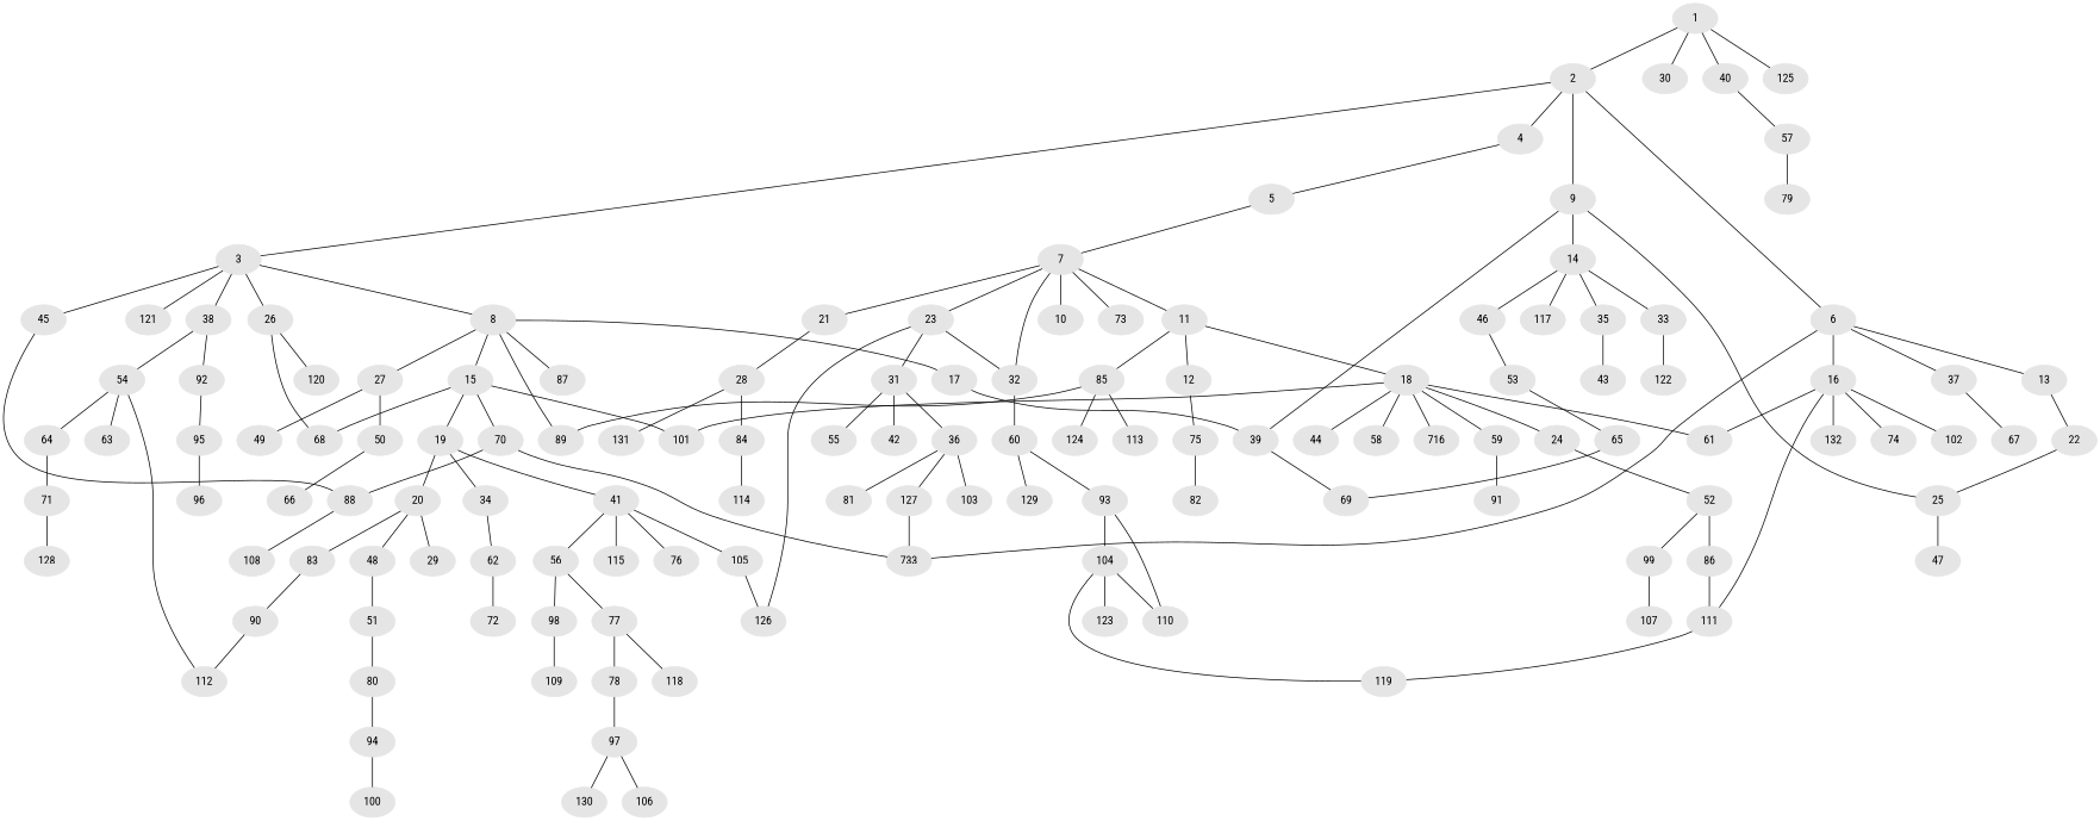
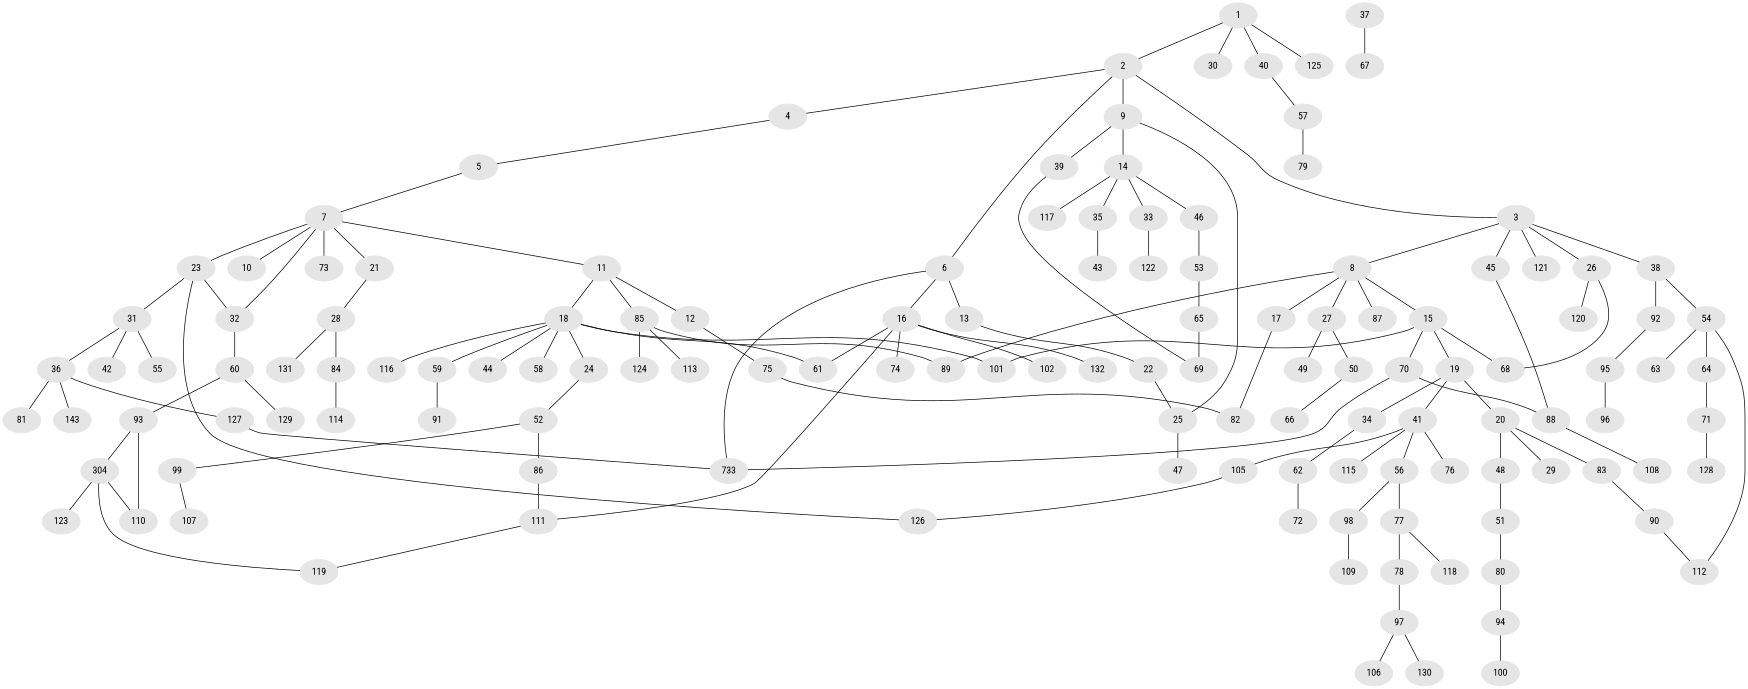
  graph {
    fontname="Roboto Condensed"
    node [color=gray90 fontname="Roboto Condensed" style=filled]
    edge [fontname="Roboto Condensed"]
    1
    2
    30
    40
    125
    3
    4
    6
    9
    57
    8
    26
    38
    45
    121
    5
    13
    16
    37
    n20 [label=733]
    14
    25
    39
    15
    17
    27
    87
    89
    68
    120
    54
    92
    88
    7
    10
    11
    21
    23
    32
    73
    22
    61
    74
    102
    111
    132
    67
    12
    18
    85
    28
    31
    126
    60
    19
    70
    101
    49
    50
    33
    35
    46
    117
    47
    69
    75
    24
    44
    58
    59
-   116 [label=716]
+   116
    113
    124
    82
    122
    43
    53
    20
    34
    41
    119
    52
    91
    29
    48
    83
    62
    56
    76
    105
    115
    51
    90
    84
    131
    36
    42
    55
    86
    99
    66
    114
    81
-   103
+   103 [label=143]
    127
    93
    129
    72
    63
    64
    112
    95
    79
    77
    98
    108
    65
    80
    94
    107
    71
    78
    118
    109
-   104
+   104 [label=304]
    110
    128
    97
    106
    130
    100
    96
    123
    1 -- 2
    1 -- 30
    1 -- 40
    1 -- 125
    2 -- 3
    2 -- 4
    2 -- 6
    2 -- 9
    40 -- 57
    3 -- 8
    3 -- 26
    3 -- 38
    3 -- 45
    3 -- 121
    4 -- 5
    6 -- 13
    6 -- 16
-   6 -- 37
    6 -- n20
    9 -- 14
    9 -- 25
    9 -- 39
    57 -- 79
    8 -- 15
    8 -- 17
    8 -- 27
    8 -- 87
    8 -- 89
    26 -- 68
    26 -- 120
    38 -- 54
    38 -- 92
    45 -- 88
    5 -- 7
    13 -- 22
    16 -- 61
    16 -- 74
    16 -- 102
    16 -- 111
    16 -- 132
    37 -- 67
    14 -- 33
    14 -- 35
    14 -- 46
    14 -- 117
    25 -- 47
    39 -- 69
    15 -- 68
    15 -- 19
    15 -- 70
    15 -- 101
-   17 -- 39
+   17 -- 82
    27 -- 49
    27 -- 50
    54 -- 63
    54 -- 64
    54 -- 112
    92 -- 95
    88 -- 108
    7 -- 10
    7 -- 11
    7 -- 21
    7 -- 23
    7 -- 32
    7 -- 73
    11 -- 12
    11 -- 18
    11 -- 85
    21 -- 28
    23 -- 32
    23 -- 31
    23 -- 126
    32 -- 60
    22 -- 25
    111 -- 119
    12 -- 75
    18 -- 61
    18 -- 101
    18 -- 24
    18 -- 44
    18 -- 58
    18 -- 59
    18 -- 116
    85 -- 89
    85 -- 113
    85 -- 124
    28 -- 84
    28 -- 131
    31 -- 36
    31 -- 42
    31 -- 55
    60 -- 93
    60 -- 129
    19 -- 20
    19 -- 34
    19 -- 41
    70 -- n20
    70 -- 88
    50 -- 66
    33 -- 122
    35 -- 43
    46 -- 53
    75 -- 82
    24 -- 52
    59 -- 91
    53 -- 65
    20 -- 29
    20 -- 48
    20 -- 83
    34 -- 62
    41 -- 56
    41 -- 76
    41 -- 105
    41 -- 115
    52 -- 86
    52 -- 99
    48 -- 51
    83 -- 90
    62 -- 72
    56 -- 77
    56 -- 98
    105 -- 126
    51 -- 80
    90 -- 112
    84 -- 114
    36 -- 81
    36 -- 103
    36 -- 127
    86 -- 111
    99 -- 107
    127 -- n20
    93 -- 104
    93 -- 110
    64 -- 71
    95 -- 96
    77 -- 78
    77 -- 118
    98 -- 109
    65 -- 69
    80 -- 94
    94 -- 100
    71 -- 128
    78 -- 97
    104 -- 119
    104 -- 110
    104 -- 123
    97 -- 106
    97 -- 130
  }
